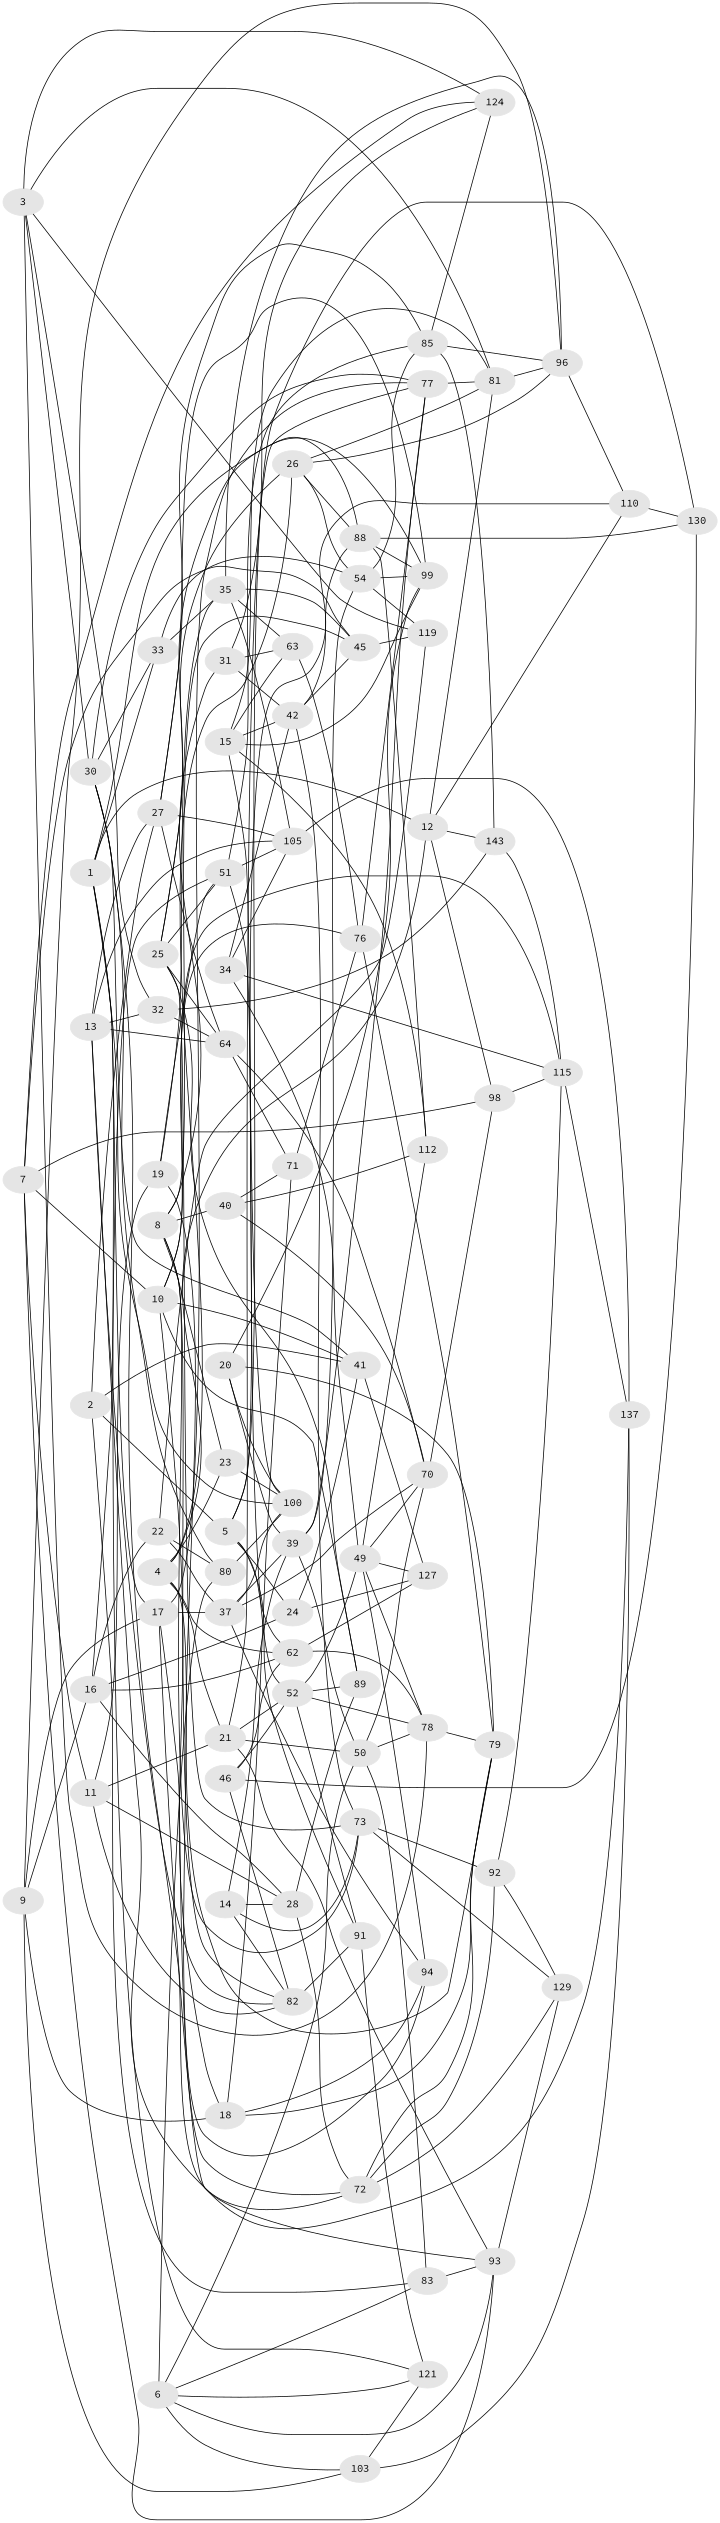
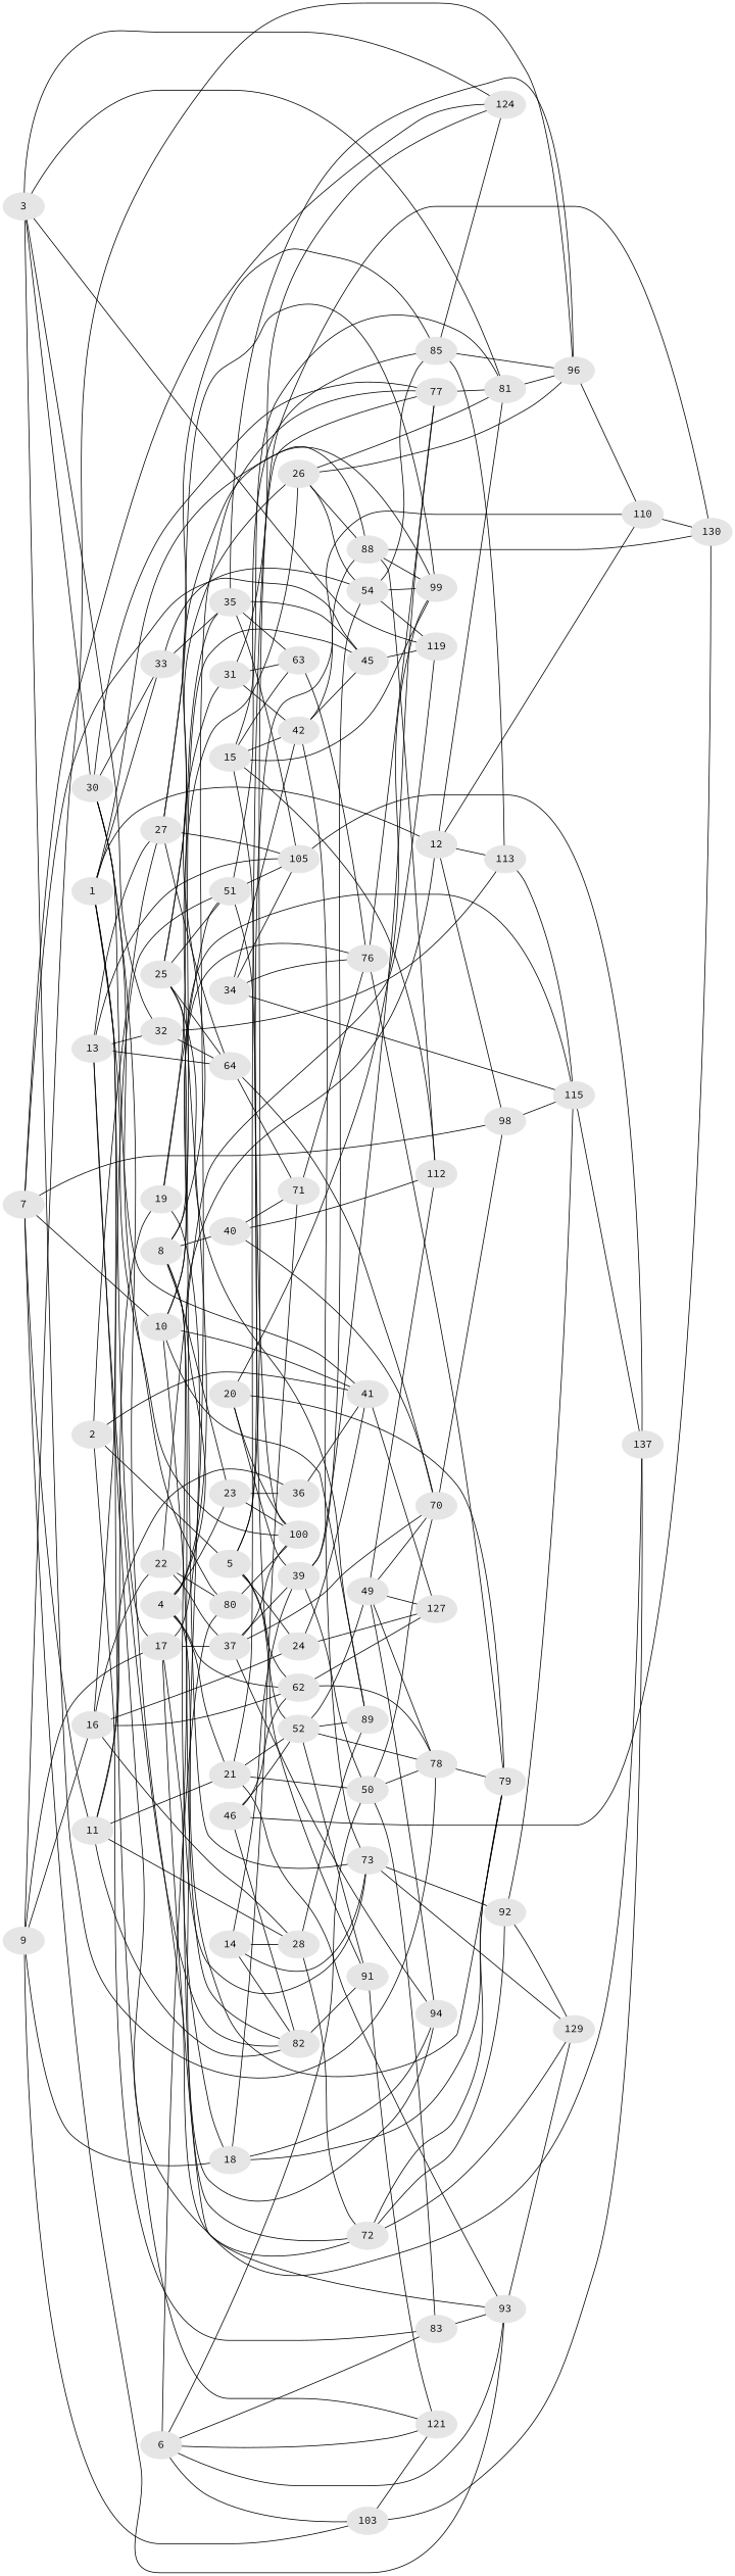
  graph {
    fontname="Source Code Pro"
    rankdir=LR
    node [color=gray90 fontname="Source Code Pro" style=filled]
    edge [fontname="Source Code Pro"]
    1 [super="+56"]
    12 [super="+74"]
    17 [super="+47"]
    33
    88 [super="+133"]
    100 [super="+138"]
    121
    81 [super="+134"]
    110
    98
-   113 [label=143]
+   113
    72 [super="+87"]
    37 [super="+48"]
    77 [super="+125"]
    137
    35 [super="+44"]
    54 [super="+108"]
    130
    99 [super="+101"]
    112
    5 [super="+57"]
    62 [super="+90"]
    24
    91
    2
    27 [super="+107"]
    41 [super="+59"]
    83
    64 [super="+75"]
    105 [super="+123"]
    85 [super="+102"]
    127
    93 [super="+109"]
    3 [super="+29"]
    30 [super="+118"]
    32
    78 [super="+86"]
    119
    124
    80
    79 [super="+111"]
    96 [super="+97"]
    4 [super="+55"]
    21 [super="+84"]
    23
    26 [super="+66"]
    94
    50 [super="+114"]
    52 [super="+104"]
+   36
    6 [super="+67"]
    103
    70 [super="+128"]
    129
    7 [super="+61"]
    10 [super="+135"]
    11 [super="+65"]
    45 [super="+68"]
    18 [super="+43"]
    76 [super="+120"]
    89
    115 [super="+116"]
    82 [super="+117"]
    19
    28 [super="+131"]
    8 [super="+58"]
    31
    40
    73 [super="+126"]
    42 [super="+69"]
    63
    71
    92
    9 [super="+136"]
    16 [super="+95"]
    22
    51 [super="+132"]
    13 [super="+60"]
    14
    39 [super="+53"]
    15 [super="+122"]
    20
    49 [super="+106"]
    25 [super="+38"]
    34
    46
    1 -- 12
    1 -- 17
    1 -- 33
    1 -- 88
    1 -- 100
    1 -- 121
    12 -- 81
    12 -- 110
    12 -- 98
    12 -- 113
    17 -- 72
    17 -- 37
    17 -- 77
    17 -- 137
    33 -- 35
    33 -- 54
    88 -- 130
    88 -- 99
    88 -- 112
    81 -- 96
    110 -- 130
    98 -- 115
    113 -- 115
    72 -- 79
    72 -- 129
    72 -- 92
    37 -- 100
    37 -- 94
    37 -- 70
    37 -- 39
    77 -- 81
    35 -- 105
    35 -- 96
    35 -- 45
    35 -- 63
    54 -- 99
    54 -- 85
    54 -- 119
    5 -- 110
    5 -- 130
    5 -- 62
    5 -- 24
    5 -- 91
    62 -- 127
    62 -- 78
    24 -- 41
    24 -- 127
    91 -- 121
    2 -- 5
    2 -- 27
    2 -- 41
    2 -- 83
    27 -- 99
    27 -- 64
    27 -- 105
    27 -- 85
    41 -- 127
    83 -- 93
    64 -- 70
    64 -- 71
    105 -- 137
    85 -- 113
    85 -- 124
    85 -- 96
    93 -- 129
    3 -- 81
    3 -- 30
    3 -- 32
    3 -- 78
    3 -- 119
    3 -- 124
    30 -- 33
    30 -- 77
    30 -- 41
    30 -- 93
    30 -- 80
    32 -- 113
    32 -- 64
    78 -- 79
    80 -- 100
    96 -- 110
    4 -- 12
    4 -- 62
    4 -- 21
    4 -- 23
    4 -- 26
    4 -- 94
    21 -- 77
    21 -- 93
    21 -- 50
    21 -- 52
    23 -- 100
+   23 -- 36
    26 -- 88
    26 -- 81
    26 -- 54
    26 -- 96
    50 -- 83
    50 -- 78
    50 -- 70
    52 -- 91
    52 -- 78
    52 -- 89
    52 -- 49
+   36 -- 41
    6 -- 121
    6 -- 83
    6 -- 93
    6 -- 80
    6 -- 50
    6 -- 103
    103 -- 121
    103 -- 137
    70 -- 98
    7 -- 98
    7 -- 93
    7 -- 124
    7 -- 10
    7 -- 11
    7 -- 45
    10 -- 41
    10 -- 18
    10 -- 76
    10 -- 89
    10 -- 115
    11 -- 21
+   11 -- 36
    11 -- 82
    11 -- 19
    11 -- 28
    45 -- 119
    18 -- 79
    18 -- 94
    18 -- 71
    76 -- 77
    76 -- 79
    115 -- 137
    82 -- 91
    19 -- 35
    19 -- 79
    19 -- 51
    28 -- 72
    28 -- 89
    8 -- 23
    8 -- 45
    8 -- 82
    8 -- 31
    8 -- 40
    8 -- 73
    31 -- 124
    31 -- 42
    31 -- 63
    40 -- 112
    40 -- 70
    40 -- 71
    73 -- 129
    73 -- 92
    42 -- 88
    42 -- 45
    42 -- 73
    63 -- 76
    71 -- 76
    92 -- 129
    92 -- 115
    9 -- 17
    9 -- 96
    9 -- 103
    9 -- 18 [weight=2]
    9 -- 16
    16 -- 62
    16 -- 24
    16 -- 28
    16 -- 22
    16 -- 51
    22 -- 37
    22 -- 119
    22 -- 80
    51 -- 105
    51 -- 85
    51 -- 52
    13 -- 72
    13 -- 27
    13 -- 64
    13 -- 105
    13 -- 32
    13 -- 82
    14 -- 82
    14 -- 28
    14 -- 73
    14 -- 39
    39 -- 77
    39 -- 54
    39 -- 50
    15 -- 100
    15 -- 81
    15 -- 99
    15 -- 112
    15 -- 42
    15 -- 63
    20 -- 100
    20 -- 99
    20 -- 79
    20 -- 39
    49 -- 112
    49 -- 127
    49 -- 78
    49 -- 94
    49 -- 70
    25 -- 99
    25 -- 64
    25 -- 26
    25 -- 89
    25 -- 73
    25 -- 51
    34 -- 105
-   34 -- 49
+   34 -- 76
    34 -- 115
    34 -- 42
    46 -- 130
    46 -- 62
    46 -- 52
    46 -- 82
  }
